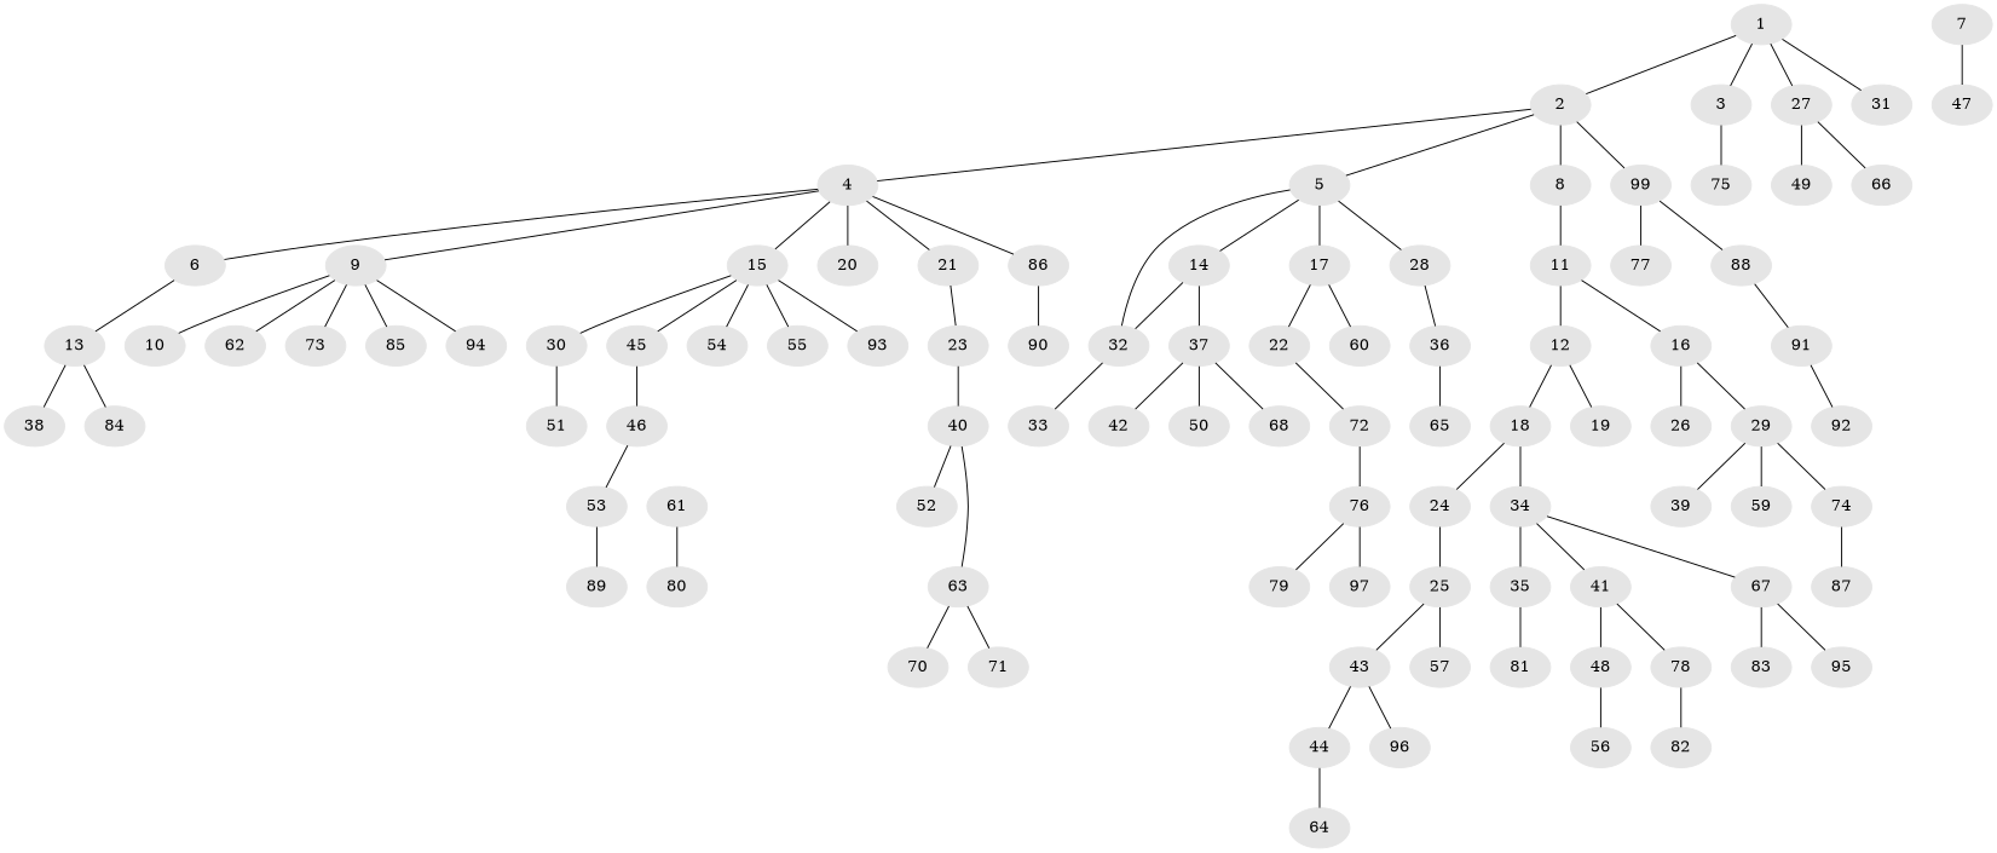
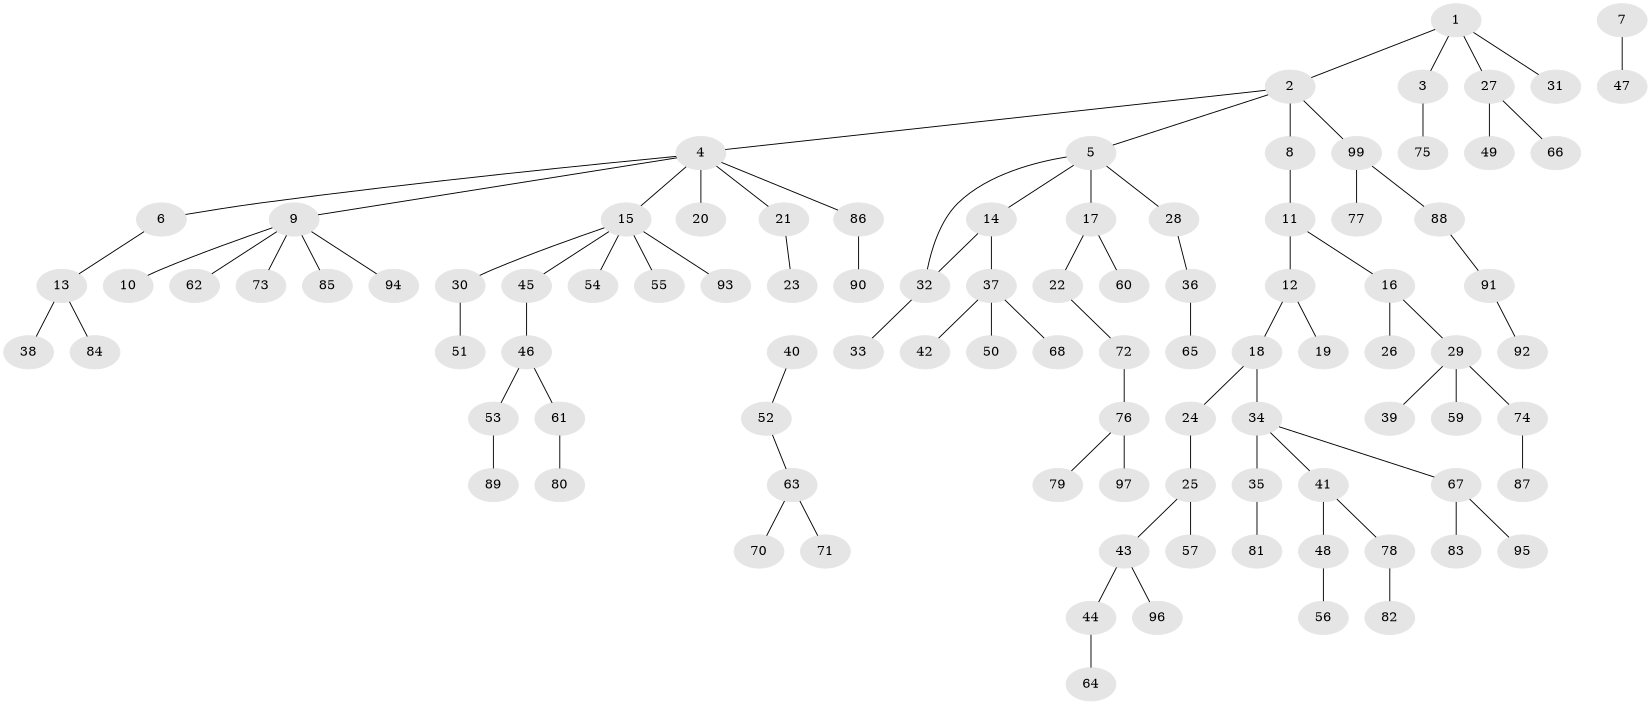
  graph {
    node [color=gray90 style=filled]
    edge [weight=1.0]
    1
    2
    3
    27
    31
    4
    5
    8
    n9 [label=99]
    75
    49
    66
    6
    9
    15
    20
    21
    86
    14
    17
    28
    32
    11
    77
    88
    13
    10
    62
    73
    85
    94
    30
    45
    54
    55
    93
    23
    90
    7
    47
    37
    22
    60
    36
    38
    84
    12
    16
    18
    19
    26
    29
    24
    34
    33
    42
    50
    68
    51
    46
    39
    59
    74
    72
    25
    35
    41
    67
    40
    76
    52
    63
    43
    57
    44
    96
    65
    87
    81
    48
    78
    83
    95
    70
    71
    56
    82
    64
    53
    61
    89
    80
    91
    79
    97
    92
    1 -- 2
    1 -- 3
    1 -- 27
    1 -- 31
    2 -- 4
    2 -- 5
    2 -- 8
    2 -- n9
    3 -- 75
    27 -- 49
    27 -- 66
    4 -- 6
    4 -- 9
    4 -- 15
    4 -- 20
    4 -- 21
    4 -- 86
    5 -- 14
    5 -- 17
    5 -- 28
    5 -- 32
    8 -- 11
    n9 -- 77
    n9 -- 88
    6 -- 13
    9 -- 10
    9 -- 62
    9 -- 73
    9 -- 85
    9 -- 94
    15 -- 30
    15 -- 45
    15 -- 54
    15 -- 55
    15 -- 93
    21 -- 23
    86 -- 90
    14 -- 32
    14 -- 37
    17 -- 22
    17 -- 60
    28 -- 36
    32 -- 33
    11 -- 12
    11 -- 16
    88 -- 91
    13 -- 38
    13 -- 84
    30 -- 51
    45 -- 46
-   23 -- 40
    7 -- 47
    37 -- 42
    37 -- 50
    37 -- 68
    22 -- 72
    36 -- 65
    12 -- 18
    12 -- 19
    16 -- 26
    16 -- 29
    18 -- 24
    18 -- 34
    29 -- 39
    29 -- 59
    29 -- 74
    24 -- 25
    34 -- 35
    34 -- 41
    34 -- 67
    46 -- 53
+   46 -- 61
    74 -- 87
    72 -- 76
    25 -- 43
    25 -- 57
    35 -- 81
    41 -- 48
    41 -- 78
    67 -- 83
    67 -- 95
    40 -- 52
-   40 -- 63
+   52 -- 63
    76 -- 79
    76 -- 97
    63 -- 70
    63 -- 71
    43 -- 44
    43 -- 96
    44 -- 64
    48 -- 56
    78 -- 82
    53 -- 89
    61 -- 80
    91 -- 92
  }
